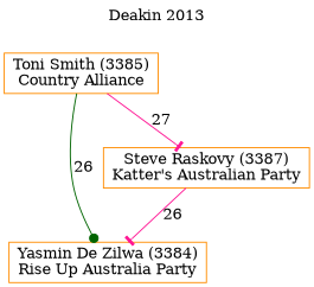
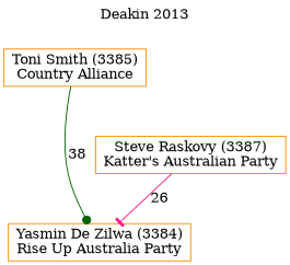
  digraph {
    label="Deakin 2013"
    labelloc=t
    mclimit=10
    node [color=darkorange shape=box]
    edge [arrowhead=tee color=deeppink]
    n1 [label="Yasmin De Zilwa (3384)\nRise Up Australia Party"]
    n2 [label="Steve Raskovy (3387)\nKatter's Australian Party"]
    n3 [label="Toni Smith (3385)\nCountry Alliance"]
    n2 -> n1 [label=26]
-   n3 -> n1 [arrowhead=dot color=darkgreen label=26]
-   n3 -> n2 [label=27]
+   n3 -> n1 [arrowhead=dot color=darkgreen label=38]
  }
